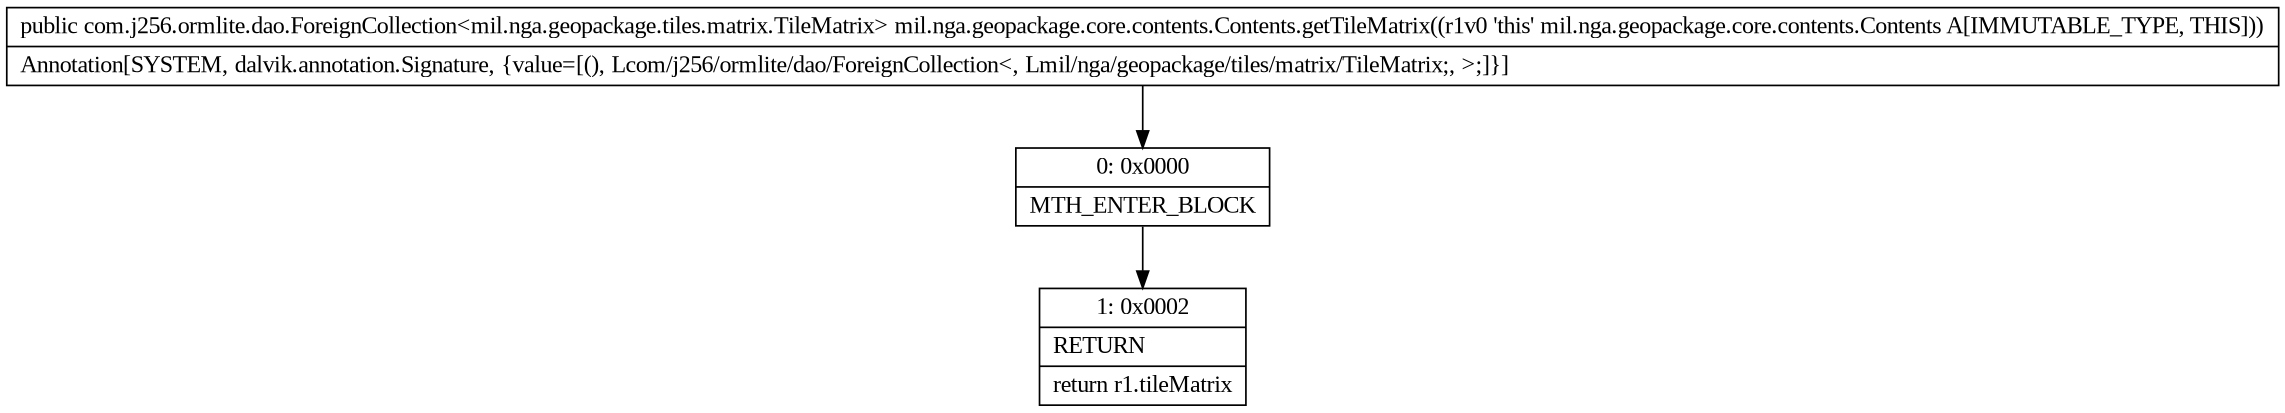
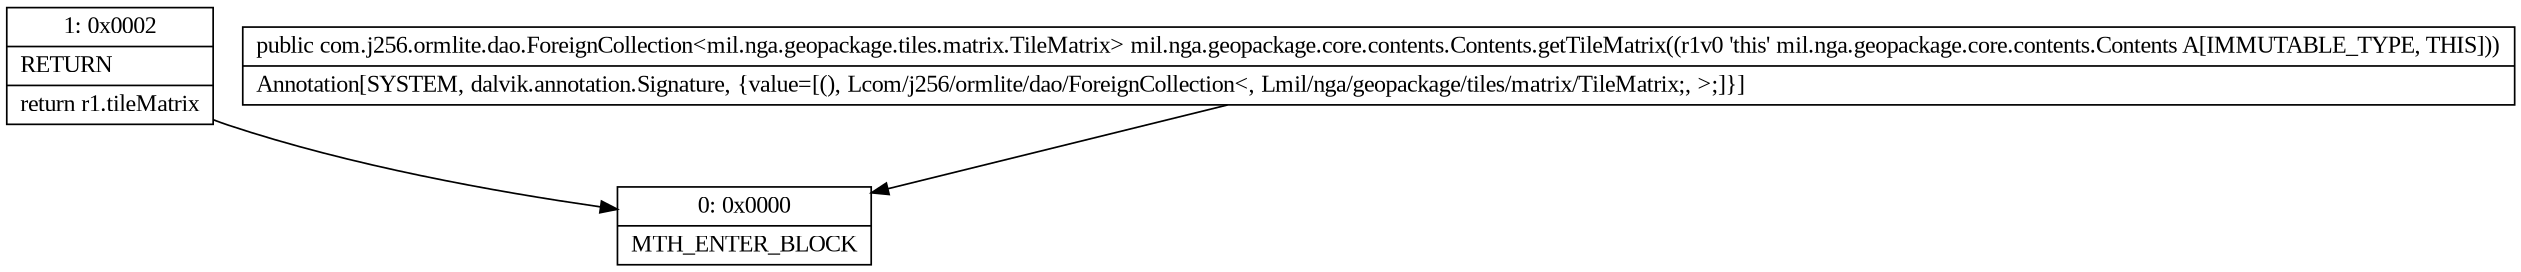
  digraph {
    fontname="Liberation Serif"
    node [shape=record fontname="Liberation Serif"]
    edge [fontname="Liberation Serif"]
    n1 [label="{0\:\ 0x0000|MTH_ENTER_BLOCK\l}"]
    n2 [label="{1\:\ 0x0002|RETURN\l|return r1.tileMatrix\l}"]
    n3 [label="{public com.j256.ormlite.dao.ForeignCollection\<mil.nga.geopackage.tiles.matrix.TileMatrix\> mil.nga.geopackage.core.contents.Contents.getTileMatrix((r1v0 'this' mil.nga.geopackage.core.contents.Contents A[IMMUTABLE_TYPE, THIS]))  | Annotation[SYSTEM, dalvik.annotation.Signature, \{value=[(), Lcom\/j256\/ormlite\/dao\/ForeignCollection\<, Lmil\/nga\/geopackage\/tiles\/matrix\/TileMatrix;, \>;]\}]\l}"]
-   n1 -> n2
+   n2 -> n1
    n3 -> n1
  }
